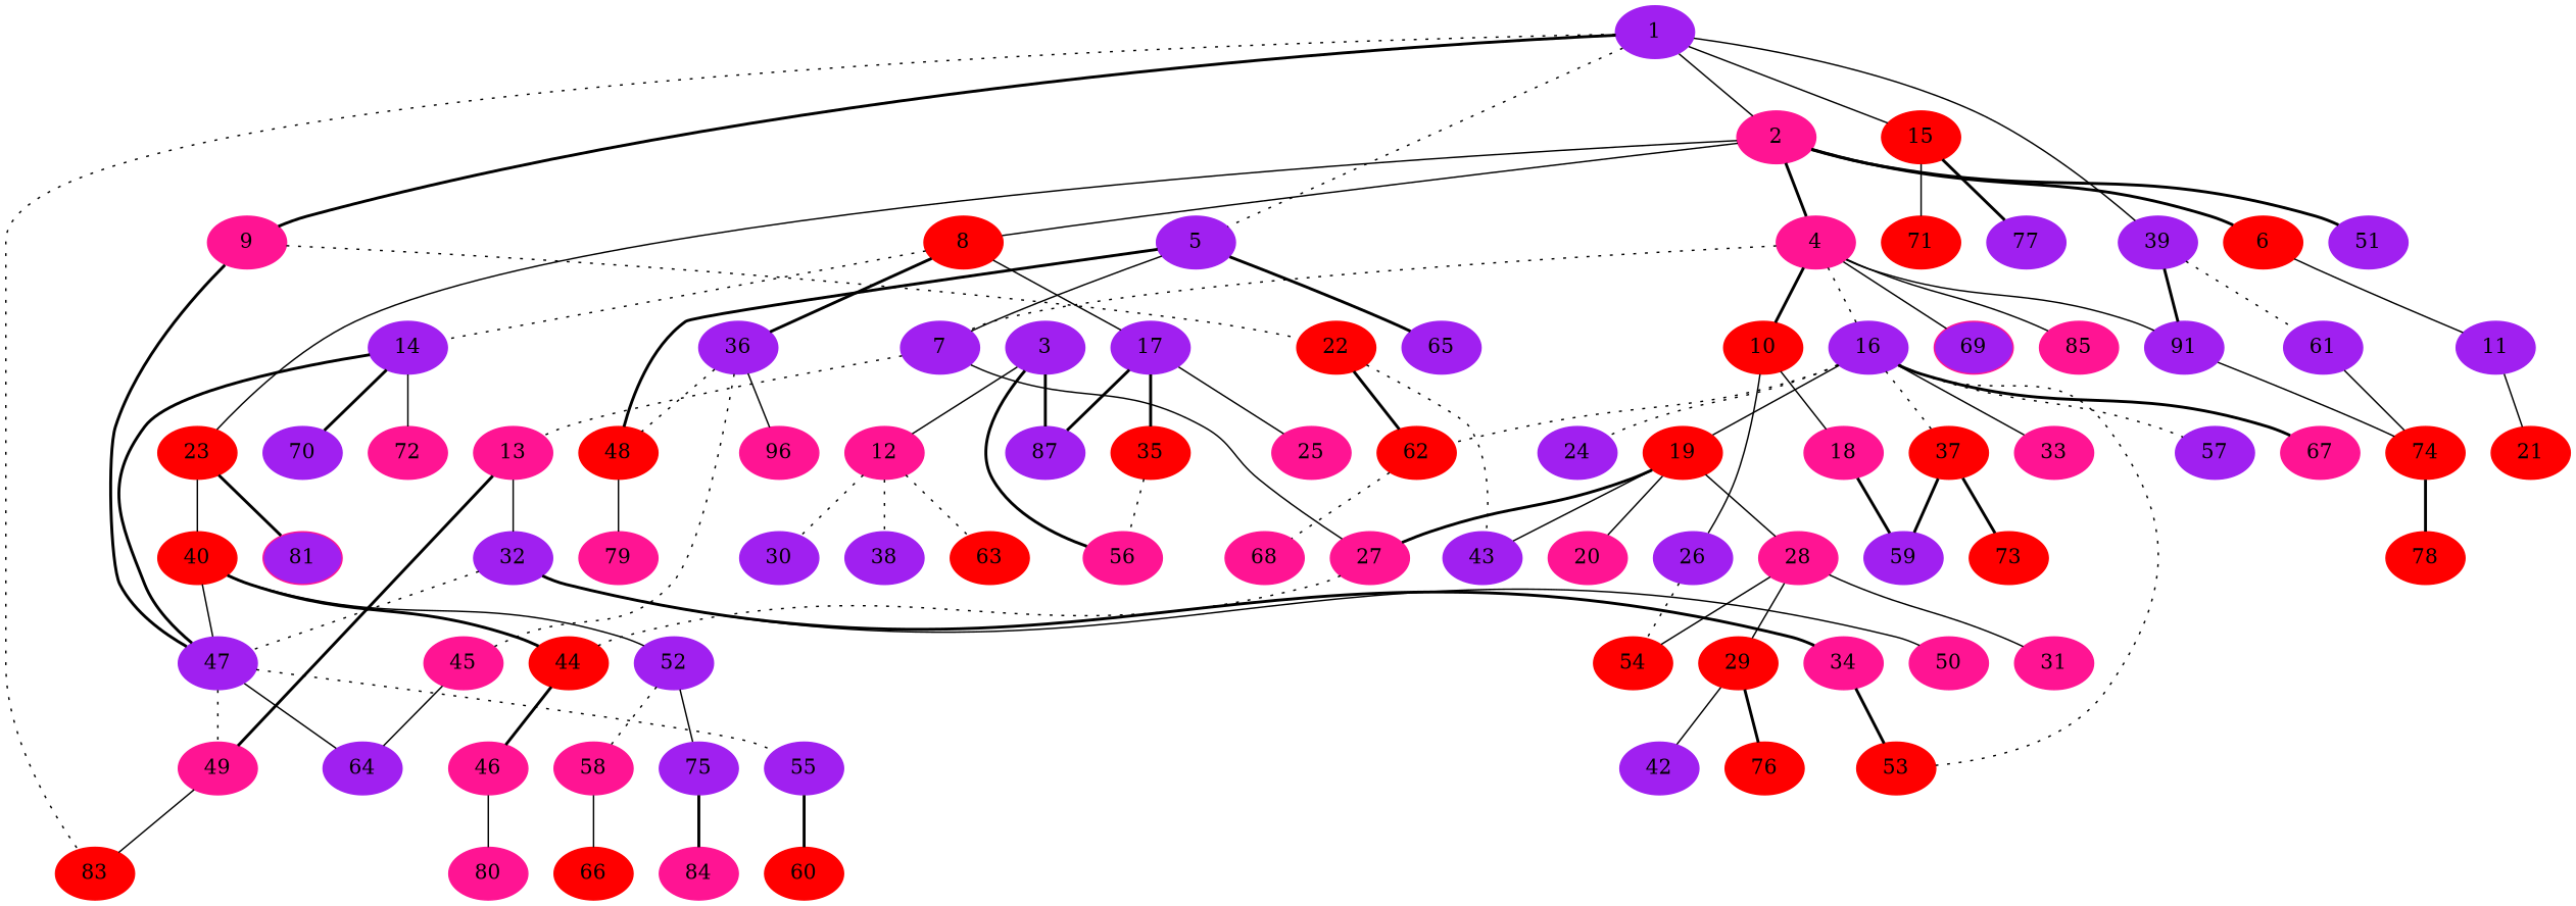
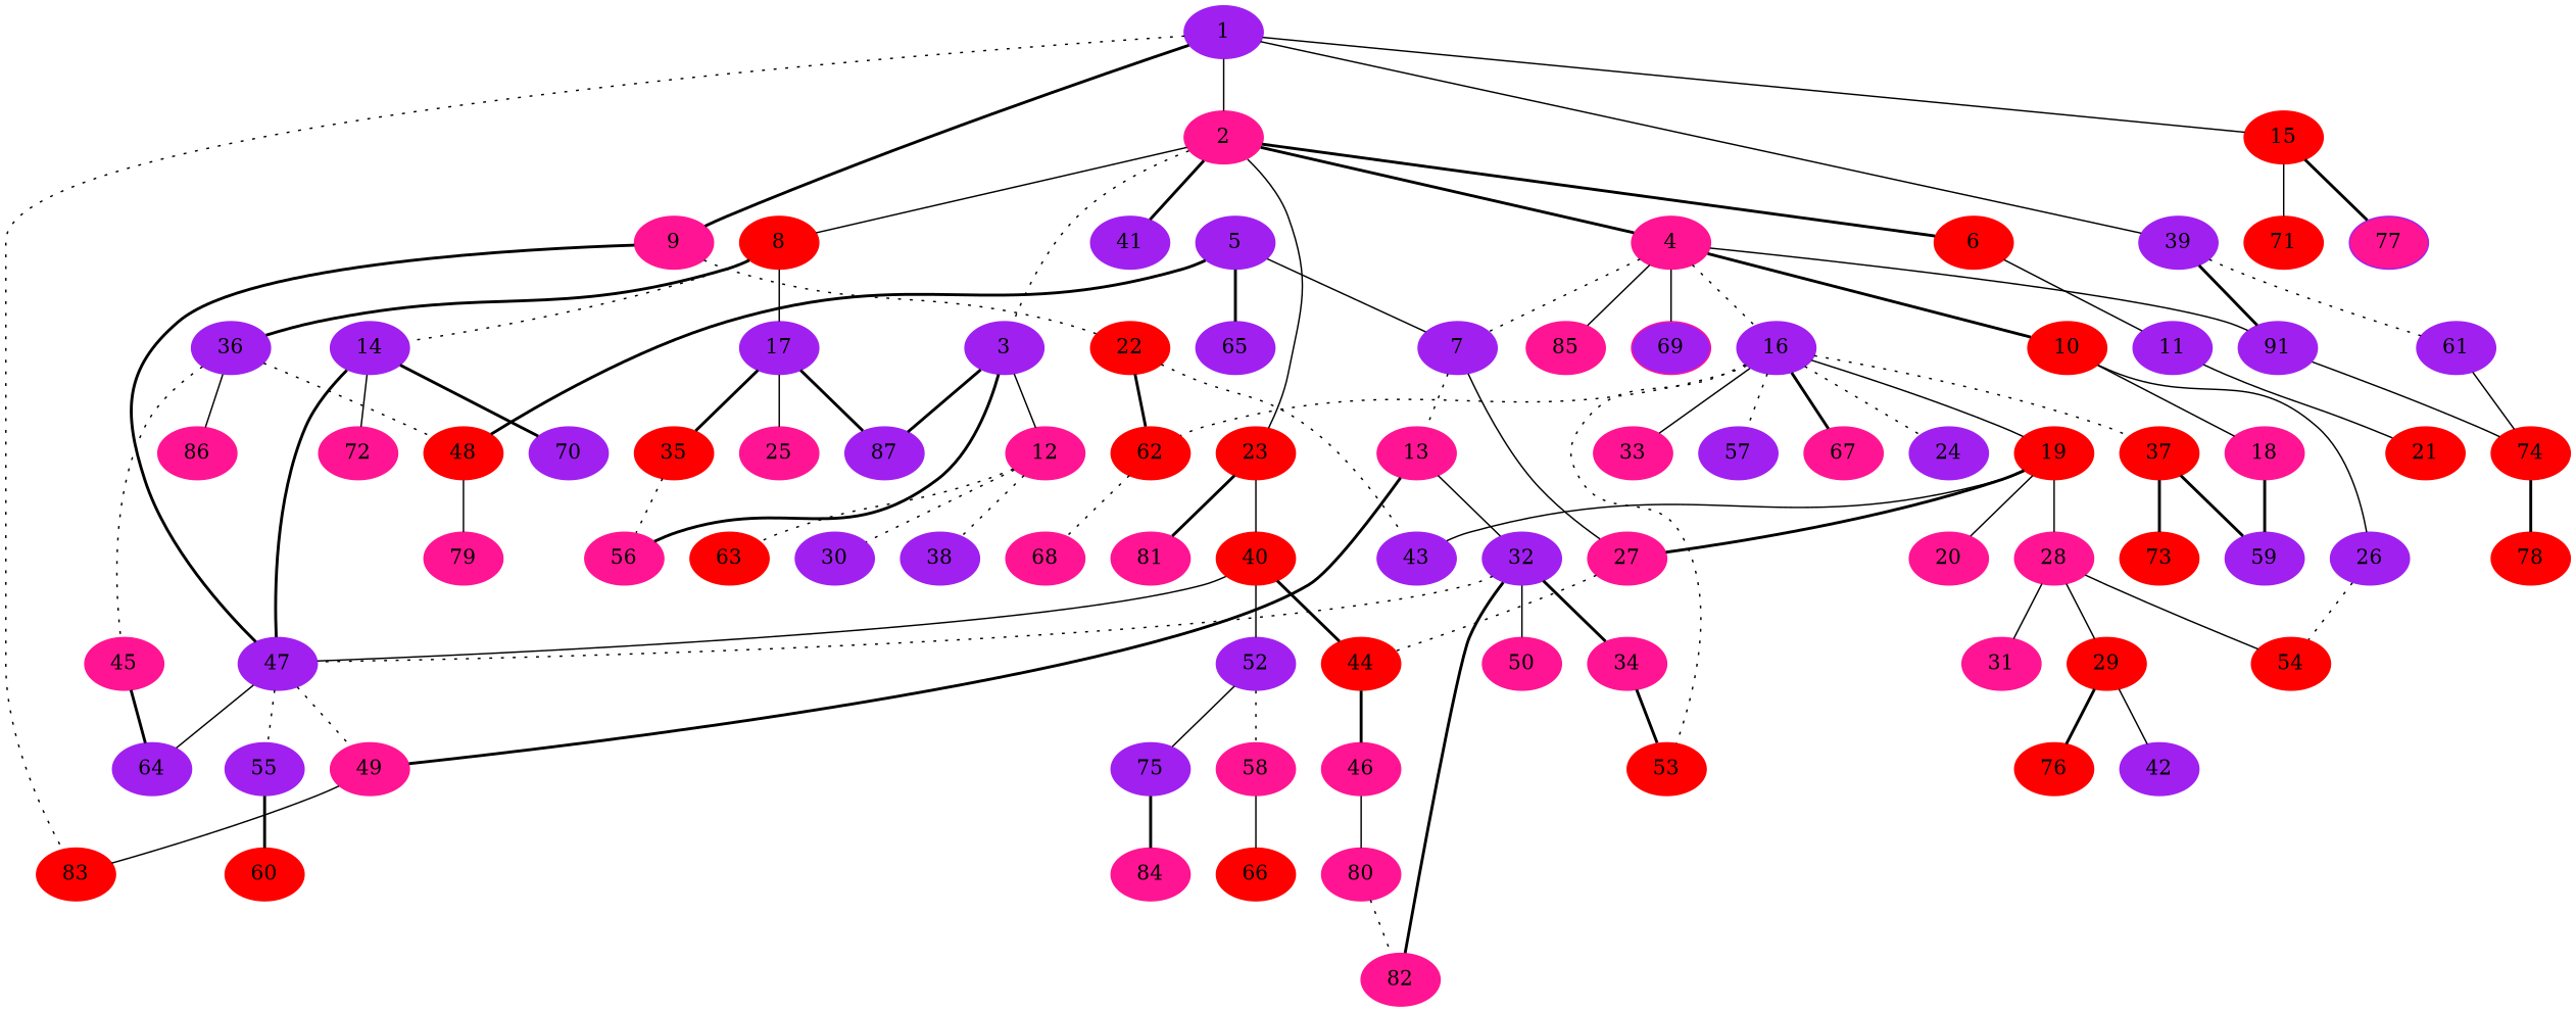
  graph {
    node [color=purple style=filled]
    edge [style=solid]
    2 [color=deeppink]
    1
    5
    9 [color=deeppink]
    15 [color=red]
    39
    83 [color=red]
    3
    4 [color=deeppink]
    6 [color=red]
    8 [color=red]
    23 [color=red]
-   41 [label=51]
+   41
    7
    48 [color=red]
    65
    22 [color=red]
    47
    71 [color=red]
-   77
+   77 [fillcolor=deeppink]
    n21 [label=91]
    61
    12 [color=deeppink]
    56 [color=deeppink]
    87
    10 [color=red]
    16
    69 [color=deeppink fillcolor=purple]
    85 [color=deeppink]
    11
    14
    17
    36
    40 [color=red]
-   81 [color=deeppink fillcolor=purple]
+   81 [color=deeppink]
    30
    38
    63 [color=red]
    13 [color=deeppink]
    27 [color=deeppink]
    18 [color=deeppink]
    26
    24
    19 [color=red]
    33 [color=deeppink]
    37 [color=red]
    53 [color=red]
    57
    62 [color=red]
    67 [color=deeppink]
    74 [color=red]
    79 [color=deeppink]
    21 [color=red]
    32
    49 [color=deeppink]
    44 [color=red]
    70
    72 [color=deeppink]
    25 [color=deeppink]
    35 [color=red]
    45 [color=deeppink]
-   86 [color=deeppink label=96]
+   86 [color=deeppink]
    43
    64
    55
    59
    54 [color=red]
    34 [color=deeppink]
    50 [color=deeppink]
+   82 [color=deeppink]
    20 [color=deeppink]
    28 [color=deeppink]
    73 [color=red]
    68 [color=deeppink]
    29 [color=red]
    31 [color=deeppink]
    52
    46 [color=deeppink]
    42
    76 [color=red]
    58 [color=deeppink]
    75
    80 [color=deeppink]
    60 [color=red]
    78 [color=red]
    66 [color=red]
    84 [color=deeppink]
+   2 -- 3 [style=dotted]
    2 -- 4 [style=bold]
    2 -- 6 [style=bold]
    2 -- 8
    2 -- 23
    2 -- 41 [style=bold]
    1 -- 2
-   1 -- 5 [style=dotted]
    1 -- 9 [style=bold]
    1 -- 15
    1 -- 39
    1 -- 83 [style=dotted]
    5 -- 7
    5 -- 48 [style=bold]
    5 -- 65 [style=bold]
    9 -- 22 [style=dotted]
    9 -- 47 [style=bold]
    15 -- 71
    15 -- 77 [style=bold]
    39 -- n21 [style=bold]
    39 -- 61 [style=dotted]
    3 -- 12
    3 -- 56 [style=bold]
    3 -- 87 [style=bold]
    4 -- 7 [style=dotted]
    4 -- n21
    4 -- 10 [style=bold]
    4 -- 16 [style=dotted]
    4 -- 69
    4 -- 85
    6 -- 11
    8 -- 14 [style=dotted]
    8 -- 17
    8 -- 36 [style=bold]
    23 -- 40
    23 -- 81 [style=bold]
    7 -- 13 [style=dotted]
    7 -- 27
    48 -- 79
    22 -- 62 [style=bold]
    22 -- 43 [style=dotted]
    47 -- 49 [style=dotted]
    47 -- 64
    47 -- 55 [style=dotted]
    n21 -- 74
    61 -- 74
    12 -- 30 [style=dotted]
    12 -- 38 [style=dotted]
    12 -- 63 [style=dotted]
    10 -- 18
    10 -- 26
    16 -- 24 [style=dotted]
    16 -- 19
    16 -- 33
    16 -- 37 [style=dotted]
    16 -- 53 [style=dotted]
    16 -- 57 [style=dotted]
    16 -- 62 [style=dotted]
    16 -- 67 [style=bold]
    11 -- 21
    14 -- 47 [style=bold]
    14 -- 70 [style=bold]
    14 -- 72
    17 -- 87 [style=bold]
    17 -- 25
    17 -- 35 [style=bold]
    36 -- 48 [style=dotted]
    36 -- 45 [style=dotted]
    36 -- 86
    40 -- 47
    40 -- 44 [style=bold]
    40 -- 52
    13 -- 32
    13 -- 49 [style=bold]
    27 -- 44 [style=dotted]
    18 -- 59 [style=bold]
    26 -- 54 [style=dotted]
    19 -- 27 [style=bold]
    19 -- 43
    19 -- 20
    19 -- 28
    37 -- 59 [style=bold]
    37 -- 73 [style=bold]
    62 -- 68 [style=dotted]
    74 -- 78 [style=bold]
    32 -- 47 [style=dotted]
    32 -- 34 [style=bold]
    32 -- 50
+   32 -- 82 [style=bold]
    49 -- 83
    44 -- 46 [style=bold]
    35 -- 56 [style=dotted]
-   45 -- 64
+   45 -- 64 [style=bold]
    55 -- 60 [style=bold]
    34 -- 53 [style=bold]
    28 -- 54
    28 -- 29
    28 -- 31
    29 -- 42
    29 -- 76 [style=bold]
    52 -- 58 [style=dotted]
    52 -- 75
    46 -- 80
    58 -- 66
    75 -- 84 [style=bold]
+   80 -- 82 [style=dotted]
  }
